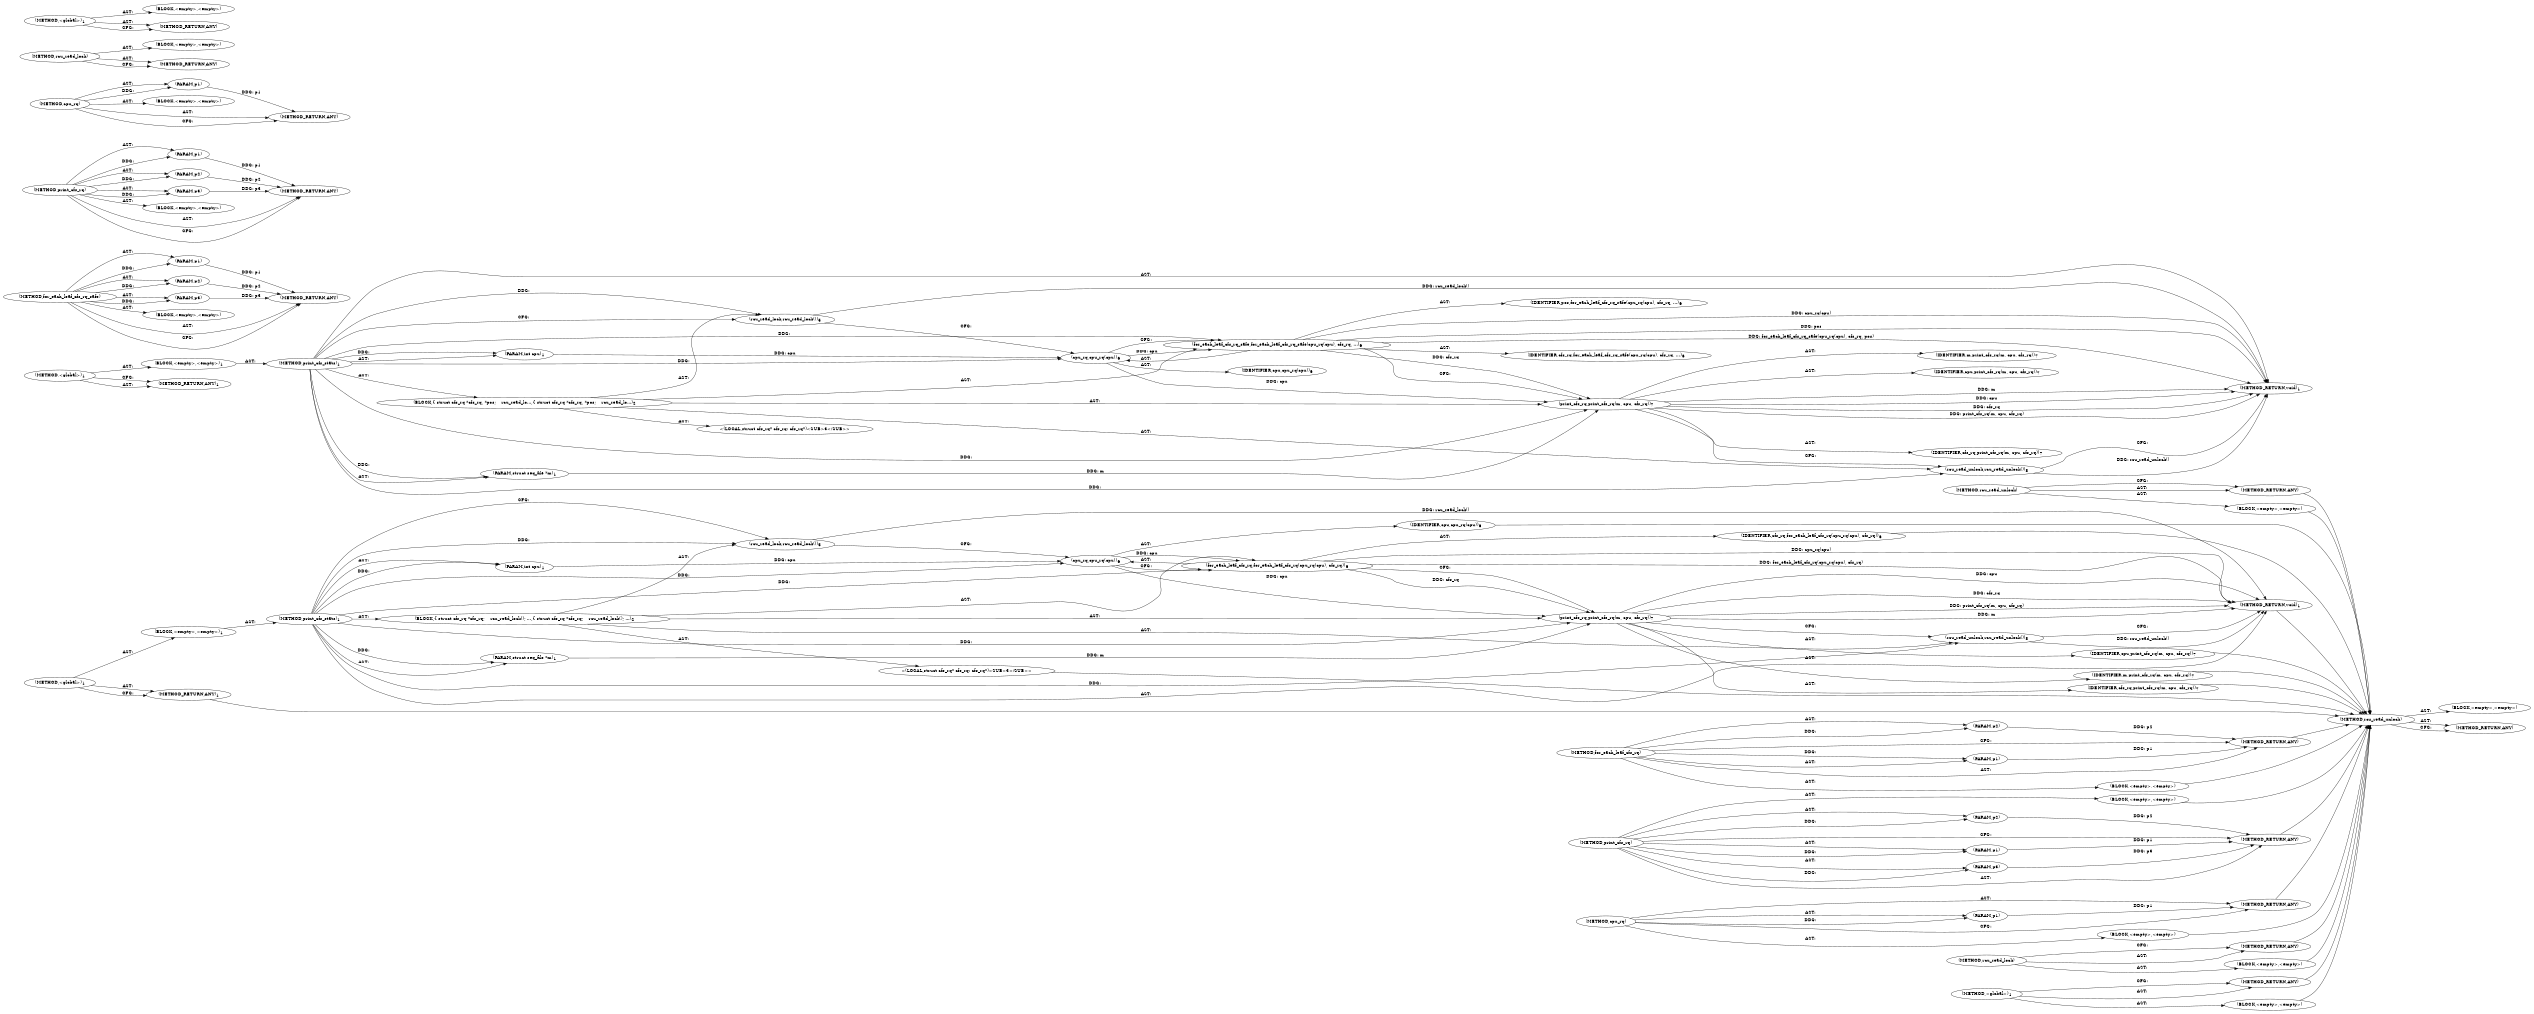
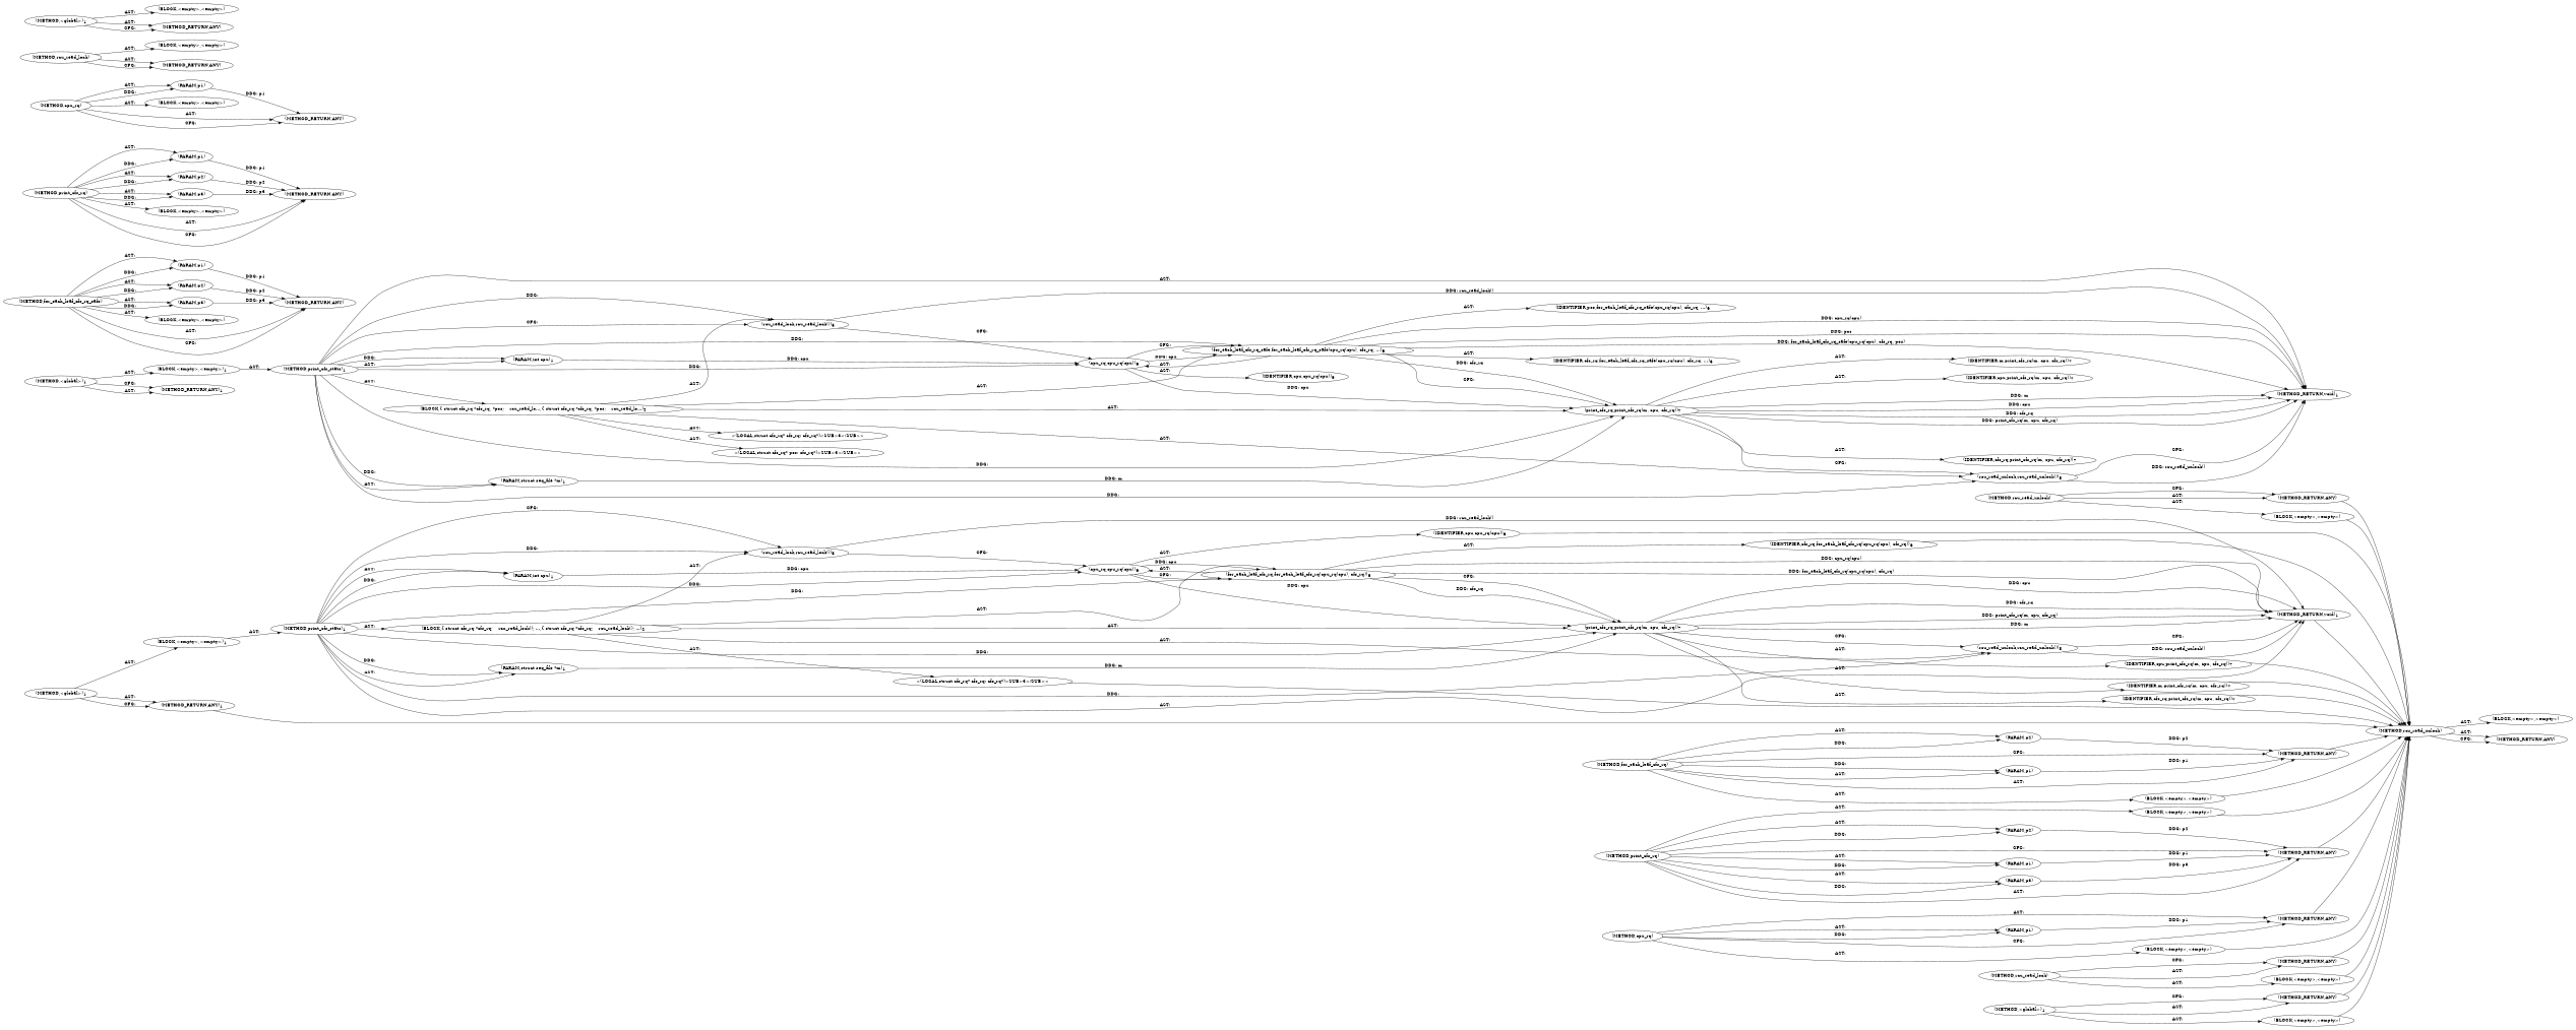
  digraph {
    rankdir=LR
    n1 [label=<(METHOD,rcu_read_unlock)>]
    n2 [label=<(BLOCK,&lt;empty&gt;,&lt;empty&gt;)>]
    n3 [label=<(METHOD_RETURN,ANY)>]
    n4 [label=<(METHOD,&lt;global&gt;)<SUB>1</SUB>>]
    n5 [label=<(BLOCK,&lt;empty&gt;,&lt;empty&gt;)<SUB>1</SUB>>]
    n6 [label=<(METHOD_RETURN,ANY)<SUB>1</SUB>>]
    n7 [label=<(METHOD,print_cfs_stats)<SUB>1</SUB>>]
    n8 [label=<(PARAM,struct seq_file *m)<SUB>1</SUB>>]
    n9 [label=<(PARAM,int cpu)<SUB>1</SUB>>]
    n10 [label=<(BLOCK,{ 	struct cfs_rq *cfs_rq, *pos;    	rcu_read_lo...,{ 	struct cfs_rq *cfs_rq, *pos;    	rcu_read_lo...)<SUB>2</SUB>>]
    n11 [label=<(rcu_read_lock,rcu_read_lock())<SUB>5</SUB>>]
    n12 [label=<(for_each_leaf_cfs_rq_safe,for_each_leaf_cfs_rq_safe(cpu_rq(cpu), cfs_rq, ...)<SUB>6</SUB>>]
    n13 [label=<(cpu_rq,cpu_rq(cpu))<SUB>6</SUB>>]
    n14 [label=<(print_cfs_rq,print_cfs_rq(m, cpu, cfs_rq))<SUB>7</SUB>>]
    n15 [label=<(rcu_read_unlock,rcu_read_unlock())<SUB>8</SUB>>]
    n16 [label=<(METHOD_RETURN,void)<SUB>1</SUB>>]
    n17 [label="<(LOCAL,struct cfs_rq* cfs_rq: cfs_rq*)<SUB>3</SUB>>"]
+   n18 [label="<(LOCAL,struct cfs_rq* pos: cfs_rq*)<SUB>3</SUB>>"]
    n19 [label=<(IDENTIFIER,cfs_rq,for_each_leaf_cfs_rq_safe(cpu_rq(cpu), cfs_rq, ...)<SUB>6</SUB>>]
    n20 [label=<(IDENTIFIER,pos,for_each_leaf_cfs_rq_safe(cpu_rq(cpu), cfs_rq, ...)<SUB>6</SUB>>]
    n21 [label=<(IDENTIFIER,cpu,cpu_rq(cpu))<SUB>6</SUB>>]
    n22 [label=<(IDENTIFIER,m,print_cfs_rq(m, cpu, cfs_rq))<SUB>7</SUB>>]
    n23 [label=<(IDENTIFIER,cpu,print_cfs_rq(m, cpu, cfs_rq))<SUB>7</SUB>>]
    n24 [label=<(IDENTIFIER,cfs_rq,print_cfs_rq(m, cpu, cfs_rq))<SUB>7</SUB>>]
    n25 [label=<(METHOD,for_each_leaf_cfs_rq_safe)>]
    n26 [label=<(PARAM,p1)>]
    n27 [label=<(PARAM,p2)>]
    n28 [label=<(PARAM,p3)>]
    n29 [label=<(BLOCK,&lt;empty&gt;,&lt;empty&gt;)>]
    n30 [label=<(METHOD_RETURN,ANY)>]
    n31 [label=<(METHOD,print_cfs_rq)>]
    n32 [label=<(PARAM,p1)>]
    n33 [label=<(PARAM,p2)>]
    n34 [label=<(PARAM,p3)>]
    n35 [label=<(BLOCK,&lt;empty&gt;,&lt;empty&gt;)>]
    n36 [label=<(METHOD_RETURN,ANY)>]
    n37 [label=<(METHOD,cpu_rq)>]
    n38 [label=<(PARAM,p1)>]
    n39 [label=<(BLOCK,&lt;empty&gt;,&lt;empty&gt;)>]
    n40 [label=<(METHOD_RETURN,ANY)>]
    n41 [label=<(METHOD,rcu_read_lock)>]
    n42 [label=<(BLOCK,&lt;empty&gt;,&lt;empty&gt;)>]
    n43 [label=<(METHOD_RETURN,ANY)>]
    n44 [label=<(METHOD,&lt;global&gt;)<SUB>1</SUB>>]
    n45 [label=<(BLOCK,&lt;empty&gt;,&lt;empty&gt;)>]
    n46 [label=<(METHOD_RETURN,ANY)>]
    n47 [label=<(METHOD,rcu_read_unlock)>]
    n48 [label=<(BLOCK,&lt;empty&gt;,&lt;empty&gt;)>]
    n49 [label=<(METHOD_RETURN,ANY)>]
    n50 [label=<(METHOD,&lt;global&gt;)<SUB>1</SUB>>]
    n51 [label=<(BLOCK,&lt;empty&gt;,&lt;empty&gt;)<SUB>1</SUB>>]
    n52 [label=<(METHOD_RETURN,ANY)<SUB>1</SUB>>]
    n53 [label=<(METHOD,print_cfs_stats)<SUB>1</SUB>>]
    n54 [label=<(PARAM,struct seq_file *m)<SUB>1</SUB>>]
    n55 [label=<(PARAM,int cpu)<SUB>1</SUB>>]
    n56 [label=<(BLOCK,{ 	struct cfs_rq *cfs_rq;    	rcu_read_lock(); ...,{ 	struct cfs_rq *cfs_rq;    	rcu_read_lock(); ...)<SUB>2</SUB>>]
    n57 [label=<(rcu_read_lock,rcu_read_lock())<SUB>5</SUB>>]
    n58 [label=<(for_each_leaf_cfs_rq,for_each_leaf_cfs_rq(cpu_rq(cpu), cfs_rq))<SUB>6</SUB>>]
    n59 [label=<(cpu_rq,cpu_rq(cpu))<SUB>6</SUB>>]
    n60 [label=<(print_cfs_rq,print_cfs_rq(m, cpu, cfs_rq))<SUB>7</SUB>>]
    n61 [label=<(rcu_read_unlock,rcu_read_unlock())<SUB>8</SUB>>]
    n62 [label=<(METHOD_RETURN,void)<SUB>1</SUB>>]
    n63 [label="<(LOCAL,struct cfs_rq* cfs_rq: cfs_rq*)<SUB>3</SUB>>"]
    n64 [label=<(IDENTIFIER,cfs_rq,for_each_leaf_cfs_rq(cpu_rq(cpu), cfs_rq))<SUB>6</SUB>>]
    n65 [label=<(IDENTIFIER,cpu,cpu_rq(cpu))<SUB>6</SUB>>]
    n66 [label=<(IDENTIFIER,m,print_cfs_rq(m, cpu, cfs_rq))<SUB>7</SUB>>]
    n67 [label=<(IDENTIFIER,cpu,print_cfs_rq(m, cpu, cfs_rq))<SUB>7</SUB>>]
    n68 [label=<(IDENTIFIER,cfs_rq,print_cfs_rq(m, cpu, cfs_rq))<SUB>7</SUB>>]
    n69 [label=<(METHOD,for_each_leaf_cfs_rq)>]
    n70 [label=<(PARAM,p1)>]
    n71 [label=<(PARAM,p2)>]
    n72 [label=<(BLOCK,&lt;empty&gt;,&lt;empty&gt;)>]
    n73 [label=<(METHOD_RETURN,ANY)>]
    n74 [label=<(METHOD,print_cfs_rq)>]
    n75 [label=<(PARAM,p1)>]
    n76 [label=<(PARAM,p2)>]
    n77 [label=<(PARAM,p3)>]
    n78 [label=<(BLOCK,&lt;empty&gt;,&lt;empty&gt;)>]
    n79 [label=<(METHOD_RETURN,ANY)>]
    n80 [label=<(METHOD,cpu_rq)>]
    n81 [label=<(PARAM,p1)>]
    n82 [label=<(BLOCK,&lt;empty&gt;,&lt;empty&gt;)>]
    n83 [label=<(METHOD_RETURN,ANY)>]
    n84 [label=<(METHOD,rcu_read_lock)>]
    n85 [label=<(BLOCK,&lt;empty&gt;,&lt;empty&gt;)>]
    n86 [label=<(METHOD_RETURN,ANY)>]
    n87 [label=<(METHOD,&lt;global&gt;)<SUB>1</SUB>>]
    n88 [label=<(BLOCK,&lt;empty&gt;,&lt;empty&gt;)>]
    n89 [label=<(METHOD_RETURN,ANY)>]
    n1 -> n2 [label="AST: "]
    n1 -> n3 [label="AST: "]
    n1 -> n3 [label="CFG: "]
    n4 -> n5 [label="AST: "]
    n4 -> n6 [label="AST: "]
    n4 -> n6 [label="CFG: "]
    n5 -> n7 [label="AST: "]
    n7 -> n8 [label="AST: "]
    n7 -> n8 [label="DDG: "]
    n7 -> n9 [label="AST: "]
    n7 -> n9 [label="DDG: "]
    n7 -> n10 [label="AST: "]
    n7 -> n11 [label="CFG: "]
    n7 -> n11 [label="DDG: "]
    n7 -> n12 [label="DDG: "]
    n7 -> n13 [label="DDG: "]
    n7 -> n14 [label="DDG: "]
    n7 -> n15 [label="DDG: "]
    n7 -> n16 [label="AST: "]
    n8 -> n14 [label="DDG: m"]
    n9 -> n13 [label="DDG: cpu"]
    n10 -> n11 [label="AST: "]
    n10 -> n12 [label="AST: "]
    n10 -> n14 [label="AST: "]
    n10 -> n15 [label="AST: "]
    n10 -> n17 [label="AST: "]
+   n10 -> n18 [label="AST: "]
    n11 -> n13 [label="CFG: "]
    n11 -> n16 [label="DDG: rcu_read_lock()"]
    n12 -> n13 [label="AST: "]
    n12 -> n14 [label="CFG: "]
    n12 -> n14 [label="DDG: cfs_rq"]
    n12 -> n16 [label="DDG: cpu_rq(cpu)"]
    n12 -> n16 [label="DDG: pos"]
    n12 -> n16 [label="DDG: for_each_leaf_cfs_rq_safe(cpu_rq(cpu), cfs_rq, pos)"]
    n12 -> n19 [label="AST: "]
    n12 -> n20 [label="AST: "]
    n13 -> n12 [label="CFG: "]
    n13 -> n12 [label="DDG: cpu"]
    n13 -> n14 [label="DDG: cpu"]
    n13 -> n21 [label="AST: "]
    n14 -> n15 [label="CFG: "]
    n14 -> n16 [label="DDG: m"]
    n14 -> n16 [label="DDG: cpu"]
    n14 -> n16 [label="DDG: cfs_rq"]
    n14 -> n16 [label="DDG: print_cfs_rq(m, cpu, cfs_rq)"]
    n14 -> n22 [label="AST: "]
    n14 -> n23 [label="AST: "]
    n14 -> n24 [label="AST: "]
    n15 -> n16 [label="CFG: "]
    n15 -> n16 [label="DDG: rcu_read_unlock()"]
    n25 -> n26 [label="AST: "]
    n25 -> n26 [label="DDG: "]
    n25 -> n27 [label="AST: "]
    n25 -> n27 [label="DDG: "]
    n25 -> n28 [label="AST: "]
    n25 -> n28 [label="DDG: "]
    n25 -> n29 [label="AST: "]
    n25 -> n30 [label="AST: "]
    n25 -> n30 [label="CFG: "]
    n26 -> n30 [label="DDG: p1"]
    n27 -> n30 [label="DDG: p2"]
    n28 -> n30 [label="DDG: p3"]
    n31 -> n32 [label="AST: "]
    n31 -> n32 [label="DDG: "]
    n31 -> n33 [label="AST: "]
    n31 -> n33 [label="DDG: "]
    n31 -> n34 [label="AST: "]
    n31 -> n34 [label="DDG: "]
    n31 -> n35 [label="AST: "]
    n31 -> n36 [label="AST: "]
    n31 -> n36 [label="CFG: "]
    n32 -> n36 [label="DDG: p1"]
    n33 -> n36 [label="DDG: p2"]
    n34 -> n36 [label="DDG: p3"]
    n37 -> n38 [label="AST: "]
    n37 -> n38 [label="DDG: "]
    n37 -> n39 [label="AST: "]
    n37 -> n40 [label="AST: "]
    n37 -> n40 [label="CFG: "]
    n38 -> n40 [label="DDG: p1"]
    n41 -> n42 [label="AST: "]
    n41 -> n43 [label="AST: "]
    n41 -> n43 [label="CFG: "]
    n44 -> n45 [label="AST: "]
    n44 -> n46 [label="AST: "]
    n44 -> n46 [label="CFG: "]
    n47 -> n48 [label="AST: "]
    n47 -> n49 [label="AST: "]
    n47 -> n49 [label="CFG: "]
    n48 -> n1
    n49 -> n1
    n50 -> n51 [label="AST: "]
    n50 -> n52 [label="AST: "]
    n50 -> n52 [label="CFG: "]
    n51 -> n53 [label="AST: "]
    n52 -> n1
    n53 -> n54 [label="AST: "]
    n53 -> n54 [label="DDG: "]
    n53 -> n55 [label="AST: "]
    n53 -> n55 [label="DDG: "]
    n53 -> n56 [label="AST: "]
    n53 -> n57 [label="CFG: "]
    n53 -> n57 [label="DDG: "]
    n53 -> n58 [label="DDG: "]
    n53 -> n59 [label="DDG: "]
    n53 -> n60 [label="DDG: "]
    n53 -> n61 [label="DDG: "]
    n53 -> n62 [label="AST: "]
    n54 -> n60 [label="DDG: m"]
    n55 -> n59 [label="DDG: cpu"]
    n56 -> n57 [label="AST: "]
    n56 -> n58 [label="AST: "]
    n56 -> n60 [label="AST: "]
    n56 -> n61 [label="AST: "]
    n56 -> n63 [label="AST: "]
    n57 -> n59 [label="CFG: "]
    n57 -> n62 [label="DDG: rcu_read_lock()"]
    n58 -> n59 [label="AST: "]
    n58 -> n60 [label="CFG: "]
    n58 -> n60 [label="DDG: cfs_rq"]
    n58 -> n62 [label="DDG: cpu_rq(cpu)"]
    n58 -> n62 [label="DDG: for_each_leaf_cfs_rq(cpu_rq(cpu), cfs_rq)"]
    n58 -> n64 [label="AST: "]
    n59 -> n58 [label="CFG: "]
    n59 -> n58 [label="DDG: cpu"]
    n59 -> n60 [label="DDG: cpu"]
    n59 -> n65 [label="AST: "]
    n60 -> n61 [label="CFG: "]
    n60 -> n62 [label="DDG: m"]
    n60 -> n62 [label="DDG: cpu"]
    n60 -> n62 [label="DDG: cfs_rq"]
    n60 -> n62 [label="DDG: print_cfs_rq(m, cpu, cfs_rq)"]
    n60 -> n66 [label="AST: "]
    n60 -> n67 [label="AST: "]
    n60 -> n68 [label="AST: "]
    n61 -> n62 [label="CFG: "]
    n61 -> n62 [label="DDG: rcu_read_unlock()"]
    n62 -> n1
    n63 -> n1
    n64 -> n1
    n65 -> n1
    n66 -> n1
    n67 -> n1
    n68 -> n1
    n69 -> n70 [label="AST: "]
    n69 -> n70 [label="DDG: "]
    n69 -> n71 [label="AST: "]
    n69 -> n71 [label="DDG: "]
    n69 -> n72 [label="AST: "]
    n69 -> n73 [label="AST: "]
    n69 -> n73 [label="CFG: "]
    n70 -> n73 [label="DDG: p1"]
    n71 -> n73 [label="DDG: p2"]
    n72 -> n1
    n73 -> n1
    n74 -> n75 [label="AST: "]
    n74 -> n75 [label="DDG: "]
    n74 -> n76 [label="AST: "]
    n74 -> n76 [label="DDG: "]
    n74 -> n77 [label="AST: "]
    n74 -> n77 [label="DDG: "]
    n74 -> n78 [label="AST: "]
    n74 -> n79 [label="AST: "]
    n74 -> n79 [label="CFG: "]
    n75 -> n79 [label="DDG: p1"]
    n76 -> n79 [label="DDG: p2"]
    n77 -> n79 [label="DDG: p3"]
    n78 -> n1
    n79 -> n1
    n80 -> n81 [label="AST: "]
    n80 -> n81 [label="DDG: "]
    n80 -> n82 [label="AST: "]
    n80 -> n83 [label="AST: "]
    n80 -> n83 [label="CFG: "]
    n81 -> n83 [label="DDG: p1"]
    n82 -> n1
    n83 -> n1
    n84 -> n85 [label="AST: "]
    n84 -> n86 [label="AST: "]
    n84 -> n86 [label="CFG: "]
    n85 -> n1
    n86 -> n1
    n87 -> n88 [label="AST: "]
    n87 -> n89 [label="AST: "]
    n87 -> n89 [label="CFG: "]
    n88 -> n1
    n89 -> n1
  }
